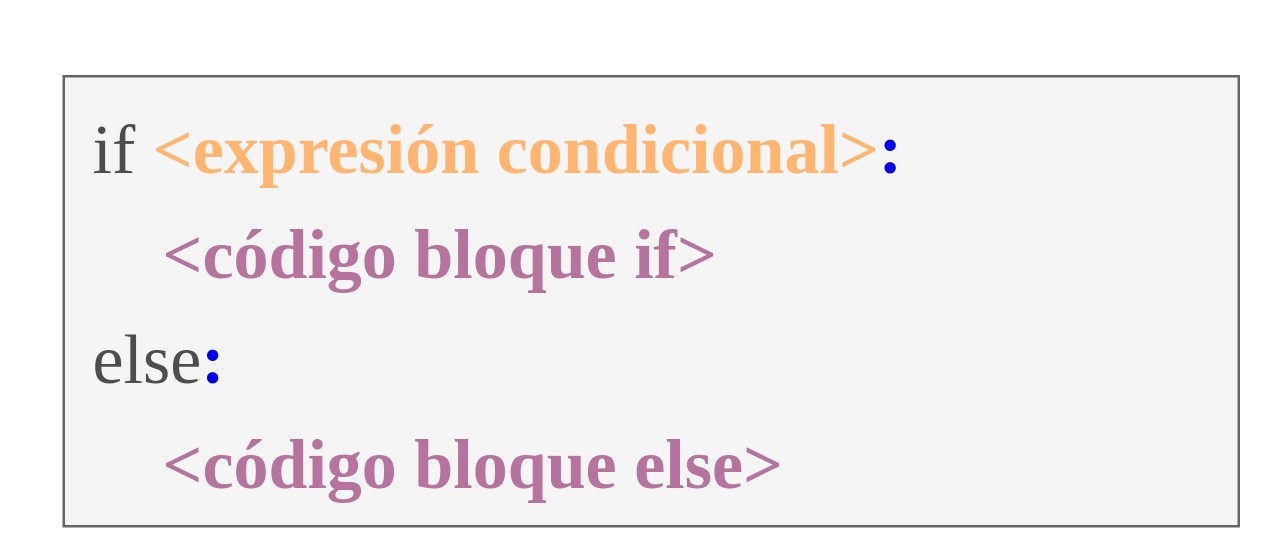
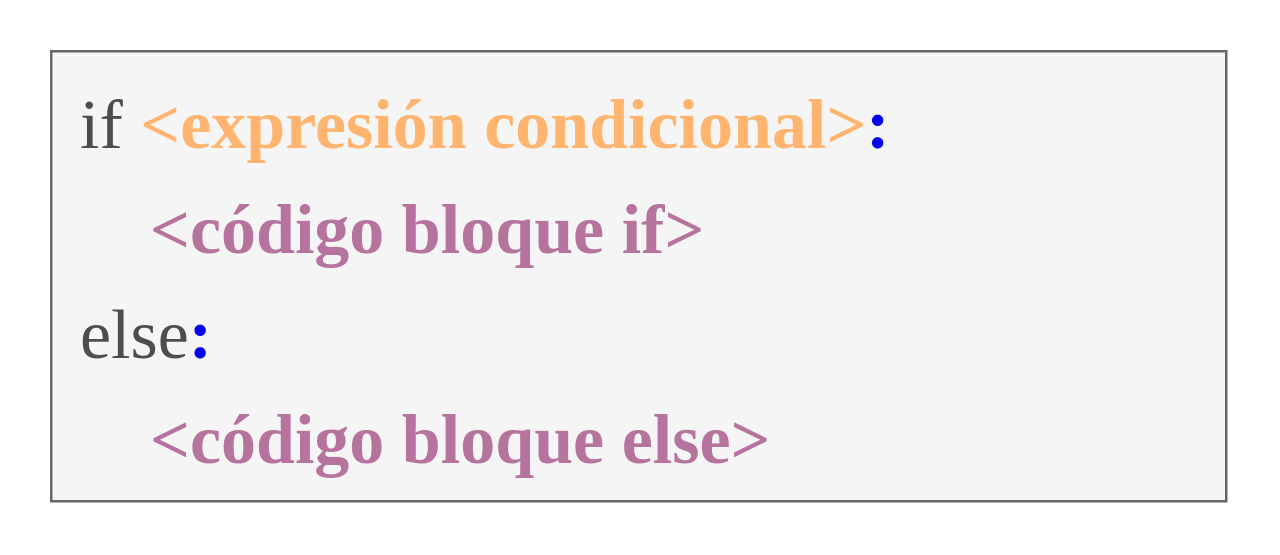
  <mxCell id="0" />
  <mxCell id="1" parent="0" />
- <mxCell id="2" value="&lt;span style=&quot;background-color: light-dark(rgb(245, 245, 245), rgb(245, 245, 245));&quot;&gt;&lt;font style=&quot;font-size: 28px;&quot;&gt;&lt;span style=&quot;color: rgb(77, 77, 77); font-family: &amp;quot;cascadia code&amp;quot;; font-style: normal; font-weight: 400; letter-spacing: normal; text-align: left; text-indent: 0px; text-transform: none; word-spacing: 0px; display: inline; float: none;&quot;&gt;if &lt;/span&gt;&lt;b style=&quot;color: rgb(77, 77, 77); font-family: &amp;quot;cascadia code&amp;quot;; font-style: normal; letter-spacing: normal; text-align: left; text-indent: 0px; text-transform: none; word-spacing: 0px;&quot;&gt;&lt;font color=&quot;#ffb570&quot; style=&quot;font-size: 28px;&quot;&gt;&amp;lt;expresión condicional&amp;gt;&lt;/font&gt;&lt;/b&gt;&lt;span style=&quot;font-family: &amp;quot;cascadia code&amp;quot;; font-style: normal; letter-spacing: normal; text-align: left; text-indent: 0px; text-transform: none; word-spacing: 0px; display: inline; float: none;&quot;&gt;&lt;b&gt;&lt;font color=&quot;#0000ee&quot; style=&quot;font-size: 28px;&quot;&gt;:&lt;/font&gt;&lt;/b&gt;&lt;/span&gt;&lt;br style=&quot;color: rgb(77 , 77 , 77) ; font-family: &amp;quot;cascadia code&amp;quot; ; font-style: normal ; font-weight: 400 ; letter-spacing: normal ; text-align: left ; text-indent: 0px ; text-transform: none ; word-spacing: 0px&quot;&gt;&lt;font style=&quot;font-family: &amp;quot;cascadia code&amp;quot;; font-style: normal; letter-spacing: normal; text-align: left; text-indent: 0px; text-transform: none; word-spacing: 0px; font-size: 28px;&quot;&gt;&lt;font color=&quot;#4d4d4d&quot;&gt;&amp;nbsp; &amp;nbsp;&amp;nbsp;&lt;/font&gt;&lt;b style=&quot;color: rgb(181, 115, 157);&quot;&gt;&amp;lt;código bloque if&amp;gt;&lt;br&gt;&lt;/b&gt;&lt;/font&gt;&lt;span style=&quot;color: rgb(77, 77, 77); font-family: &amp;quot;cascadia code&amp;quot;;&quot;&gt;else&lt;/span&gt;&lt;span style=&quot;font-family: &amp;quot;cascadia code&amp;quot;;&quot;&gt;&lt;b&gt;&lt;font color=&quot;#0000ee&quot; style=&quot;font-size: 28px;&quot;&gt;:&lt;br&gt;&lt;/font&gt;&lt;/b&gt;&lt;/span&gt;&lt;/font&gt;&lt;span style=&quot;color: rgb(181, 115, 157); font-family: &amp;quot;cascadia code&amp;quot;; font-size: 28px;&quot;&gt;&lt;b&gt;&amp;nbsp; &amp;nbsp; &amp;lt;código bloque else&amp;gt;&lt;/b&gt;&lt;/span&gt;&lt;/span&gt;" style="text;whiteSpace=wrap;html=1;fontSize=35;fontFamily=Cascadia Code;fontColor=#333333;fillColor=#F5F5F5;strokeColor=#666666;spacingLeft=10;" parent="1" vertex="1"><mxGeometry x="25" y="30" width="470" height="180" as="geometry" /></mxCell>
+ <mxCell id="2" value="&lt;span style=&quot;background-color: light-dark(rgb(245, 245, 245), rgb(245, 245, 245));&quot;&gt;&lt;font style=&quot;font-size: 28px;&quot;&gt;&lt;span style=&quot;color: rgb(77, 77, 77); font-family: &amp;quot;cascadia code&amp;quot;; font-style: normal; font-weight: 400; letter-spacing: normal; text-align: left; text-indent: 0px; text-transform: none; word-spacing: 0px; display: inline; float: none;&quot;&gt;if &lt;/span&gt;&lt;b style=&quot;color: rgb(77, 77, 77); font-family: &amp;quot;cascadia code&amp;quot;; font-style: normal; letter-spacing: normal; text-align: left; text-indent: 0px; text-transform: none; word-spacing: 0px;&quot;&gt;&lt;font color=&quot;#ffb570&quot; style=&quot;font-size: 28px;&quot;&gt;&amp;lt;expresión condicional&amp;gt;&lt;/font&gt;&lt;/b&gt;&lt;span style=&quot;font-family: &amp;quot;cascadia code&amp;quot;; font-style: normal; letter-spacing: normal; text-align: left; text-indent: 0px; text-transform: none; word-spacing: 0px; display: inline; float: none;&quot;&gt;&lt;b&gt;&lt;font color=&quot;#0000ee&quot; style=&quot;font-size: 28px;&quot;&gt;:&lt;/font&gt;&lt;/b&gt;&lt;/span&gt;&lt;br style=&quot;color: rgb(77 , 77 , 77) ; font-family: &amp;quot;cascadia code&amp;quot; ; font-style: normal ; font-weight: 400 ; letter-spacing: normal ; text-align: left ; text-indent: 0px ; text-transform: none ; word-spacing: 0px&quot;&gt;&lt;font style=&quot;font-family: &amp;quot;cascadia code&amp;quot;; font-style: normal; letter-spacing: normal; text-align: left; text-indent: 0px; text-transform: none; word-spacing: 0px; font-size: 28px;&quot;&gt;&lt;font color=&quot;#4d4d4d&quot;&gt;&amp;nbsp; &amp;nbsp;&amp;nbsp;&lt;/font&gt;&lt;b style=&quot;color: rgb(181, 115, 157);&quot;&gt;&amp;lt;código bloque if&amp;gt;&lt;br&gt;&lt;/b&gt;&lt;/font&gt;&lt;span style=&quot;color: rgb(77, 77, 77); font-family: &amp;quot;cascadia code&amp;quot;;&quot;&gt;else&lt;/span&gt;&lt;span style=&quot;font-family: &amp;quot;cascadia code&amp;quot;;&quot;&gt;&lt;b&gt;&lt;font color=&quot;#0000ee&quot; style=&quot;font-size: 28px;&quot;&gt;:&lt;br&gt;&lt;/font&gt;&lt;/b&gt;&lt;/span&gt;&lt;/font&gt;&lt;span style=&quot;color: rgb(181, 115, 157); font-family: &amp;quot;cascadia code&amp;quot;; font-size: 28px;&quot;&gt;&lt;b&gt;&amp;nbsp; &amp;nbsp; &amp;lt;código bloque else&amp;gt;&lt;/b&gt;&lt;/span&gt;&lt;/span&gt;" style="text;whiteSpace=wrap;html=1;fontSize=35;fontFamily=Cascadia Code;fontColor=#333333;fillColor=#F5F5F5;strokeColor=#666666;spacingLeft=10;" parent="1" vertex="1"><mxGeometry x="20" y="20" width="470" height="180" as="geometry" /></mxCell>
